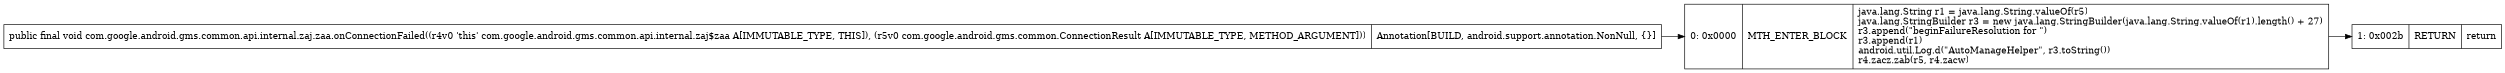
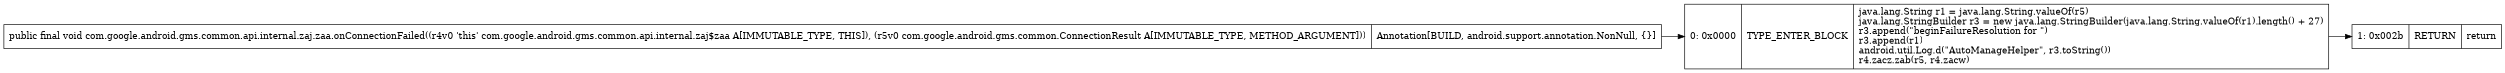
  digraph {
    rankdir=LR
    node [shape=record]
-   n1 [label="{0\:\ 0x0000|MTH_ENTER_BLOCK\l|java.lang.String r1 = java.lang.String.valueOf(r5)\ljava.lang.StringBuilder r3 = new java.lang.StringBuilder(java.lang.String.valueOf(r1).length() + 27)\lr3.append(\"beginFailureResolution for \")\lr3.append(r1)\landroid.util.Log.d(\"AutoManageHelper\", r3.toString())\lr4.zacz.zab(r5, r4.zacw)\l}"]
+   n1 [label="{0\:\ 0x0000|TYPE_ENTER_BLOCK\l|java.lang.String r1 = java.lang.String.valueOf(r5)\ljava.lang.StringBuilder r3 = new java.lang.StringBuilder(java.lang.String.valueOf(r1).length() + 27)\lr3.append(\"beginFailureResolution for \")\lr3.append(r1)\landroid.util.Log.d(\"AutoManageHelper\", r3.toString())\lr4.zacz.zab(r5, r4.zacw)\l}"]
    n2 [label="{1\:\ 0x002b|RETURN\l|return\l}"]
    n3 [label="{public final void com.google.android.gms.common.api.internal.zaj.zaa.onConnectionFailed((r4v0 'this' com.google.android.gms.common.api.internal.zaj$zaa A[IMMUTABLE_TYPE, THIS]), (r5v0 com.google.android.gms.common.ConnectionResult A[IMMUTABLE_TYPE, METHOD_ARGUMENT]))  | Annotation[BUILD, android.support.annotation.NonNull, \{\}]\l}"]
    n1 -> n2
    n3 -> n1
  }
